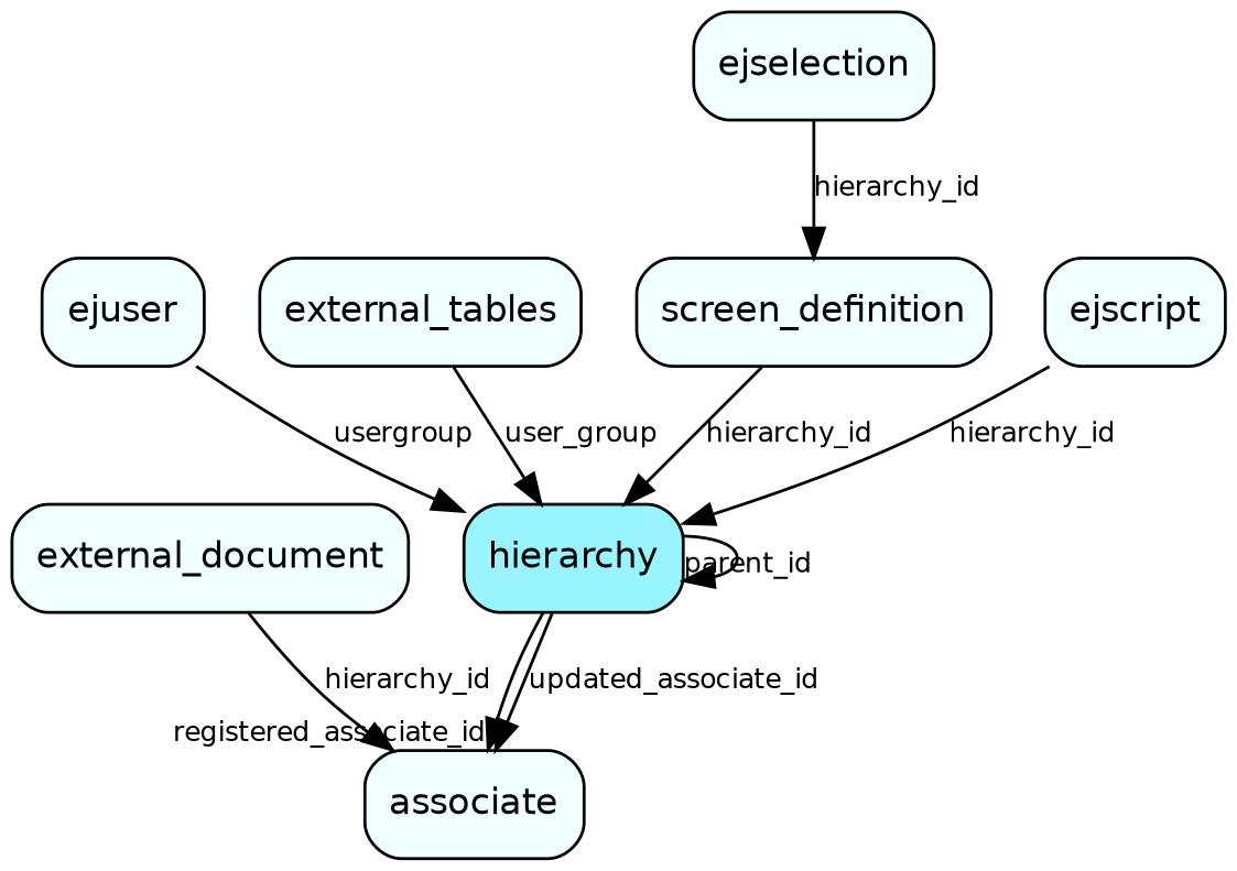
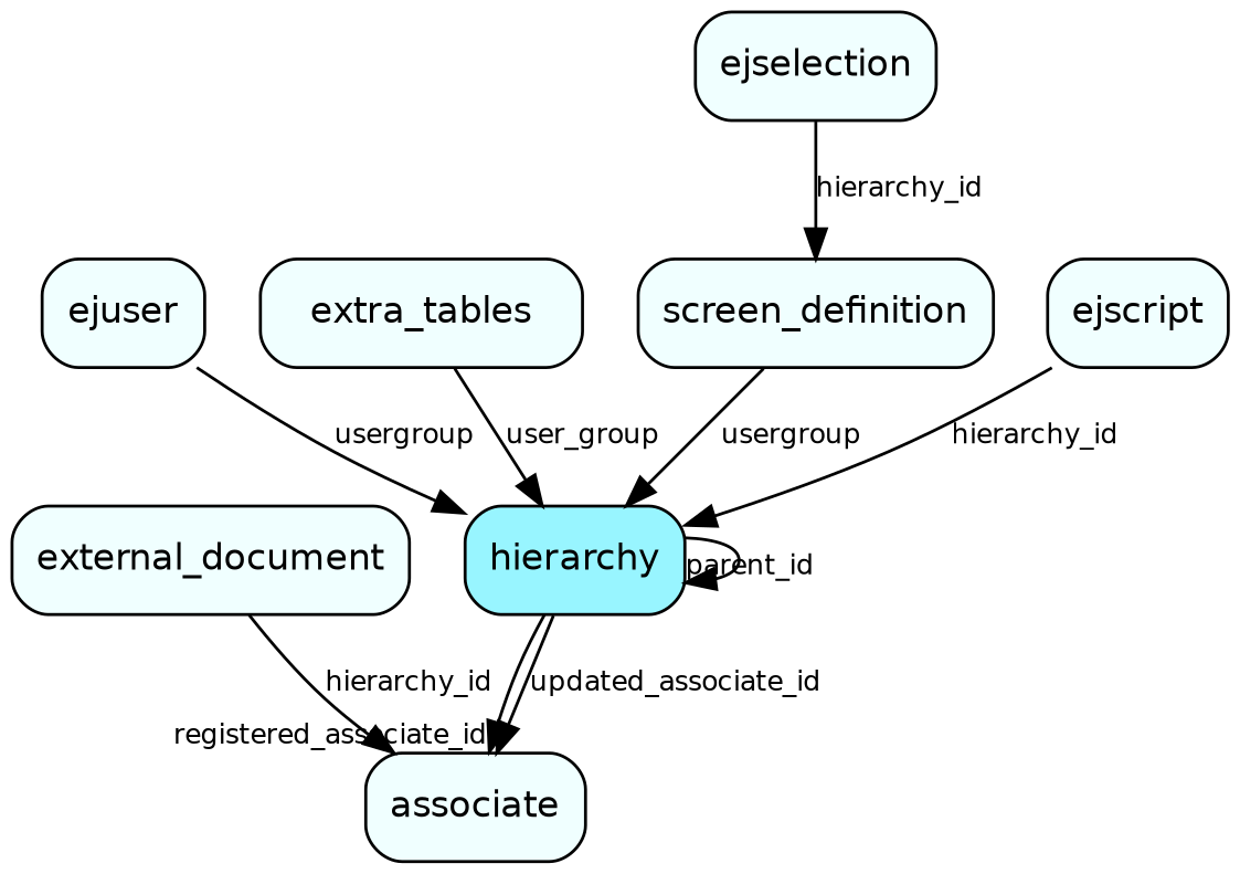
  digraph {
    node [fillcolor=azure1 fontname=Helvetica fontsize=12 shape=box style="rounded, filled"]
    edge [fontname=Helvetica fontsize=9]
    hierarchy [fillcolor=cadetblue1]
    associate
    ejuser
-   extra_tables [label=external_tables]
+   extra_tables
    screen_definition
    ejscript
    ejselection
    external_document
    hierarchy -> hierarchy [headlabel=parent_id]
    hierarchy -> associate [headlabel=registered_associate_id]
    hierarchy -> associate [label=updated_associate_id]
    ejuser -> hierarchy [label=usergroup]
    extra_tables -> hierarchy [label=user_group]
-   screen_definition -> hierarchy [label=hierarchy_id]
+   screen_definition -> hierarchy [label=usergroup]
    ejscript -> hierarchy [label=hierarchy_id]
    ejselection -> screen_definition [label=hierarchy_id]
    external_document -> associate [label=hierarchy_id]
  }
